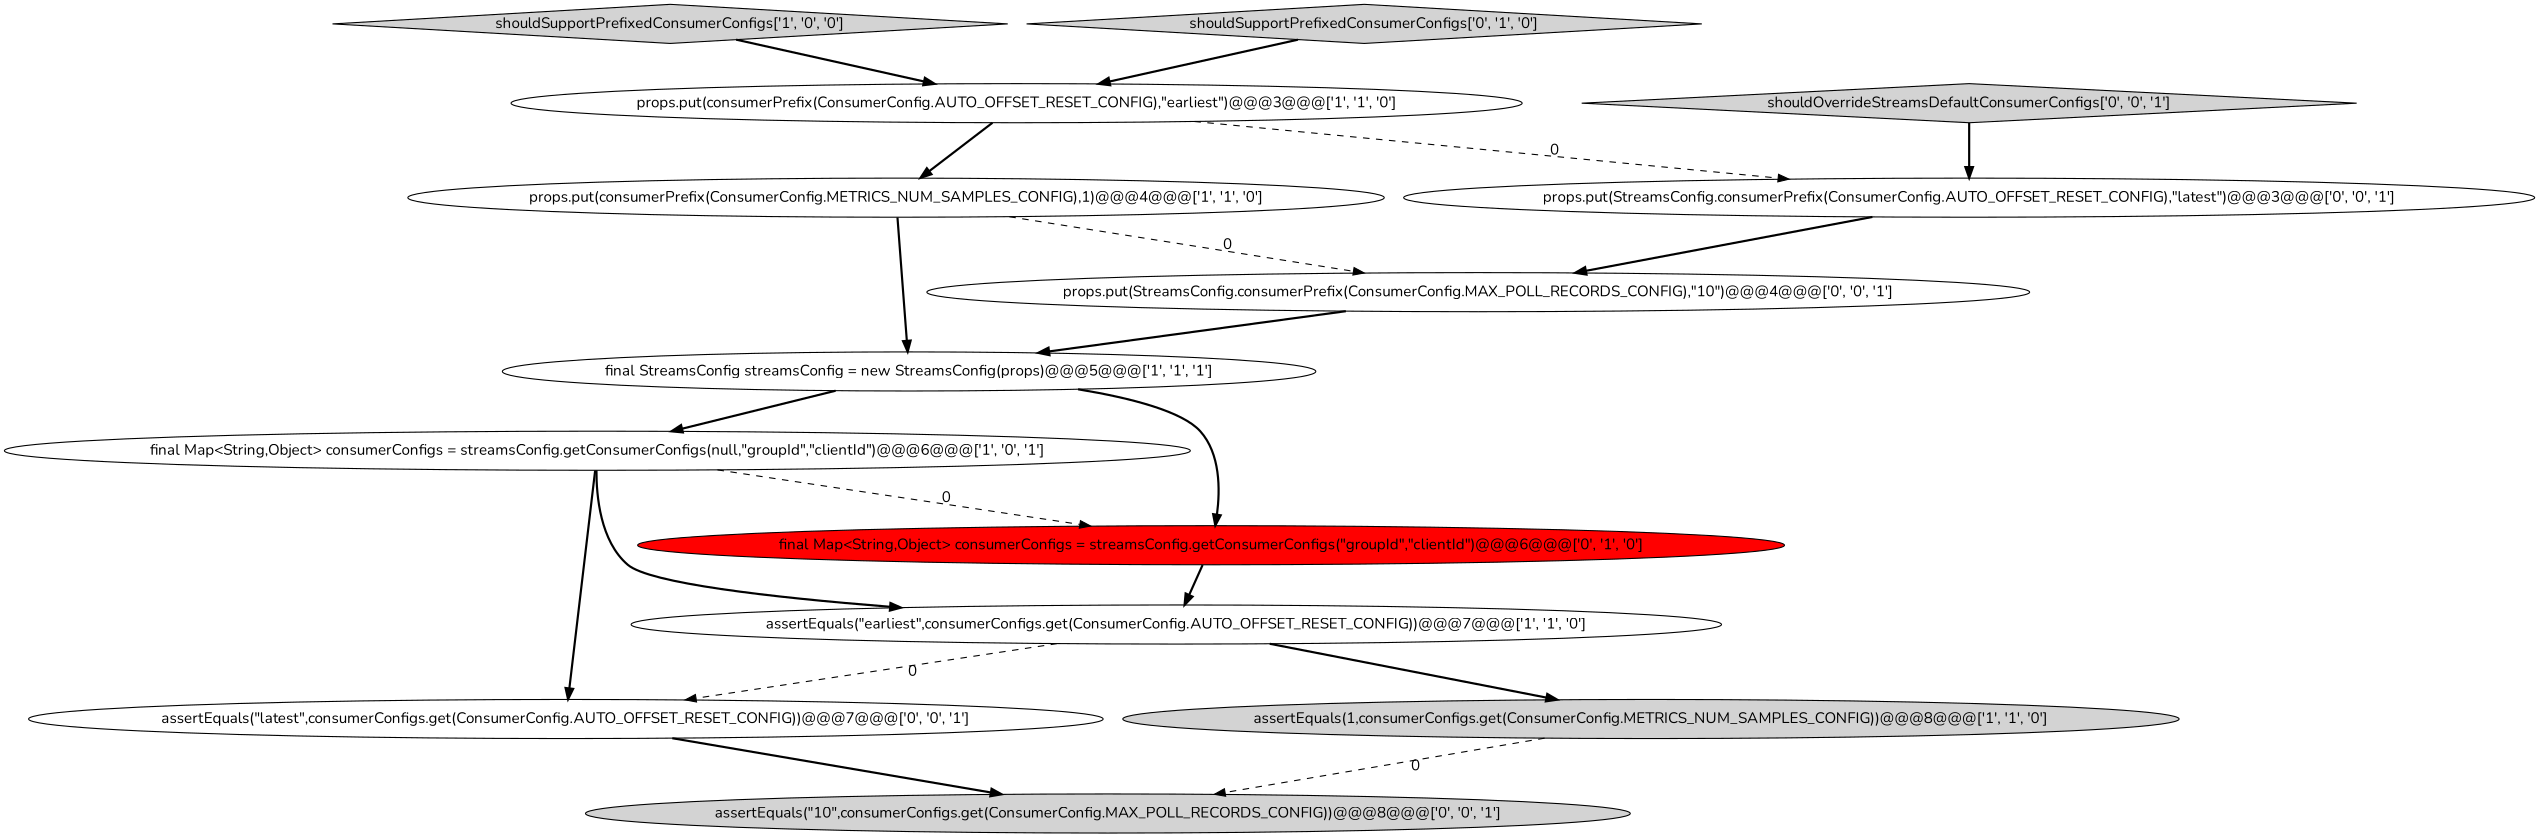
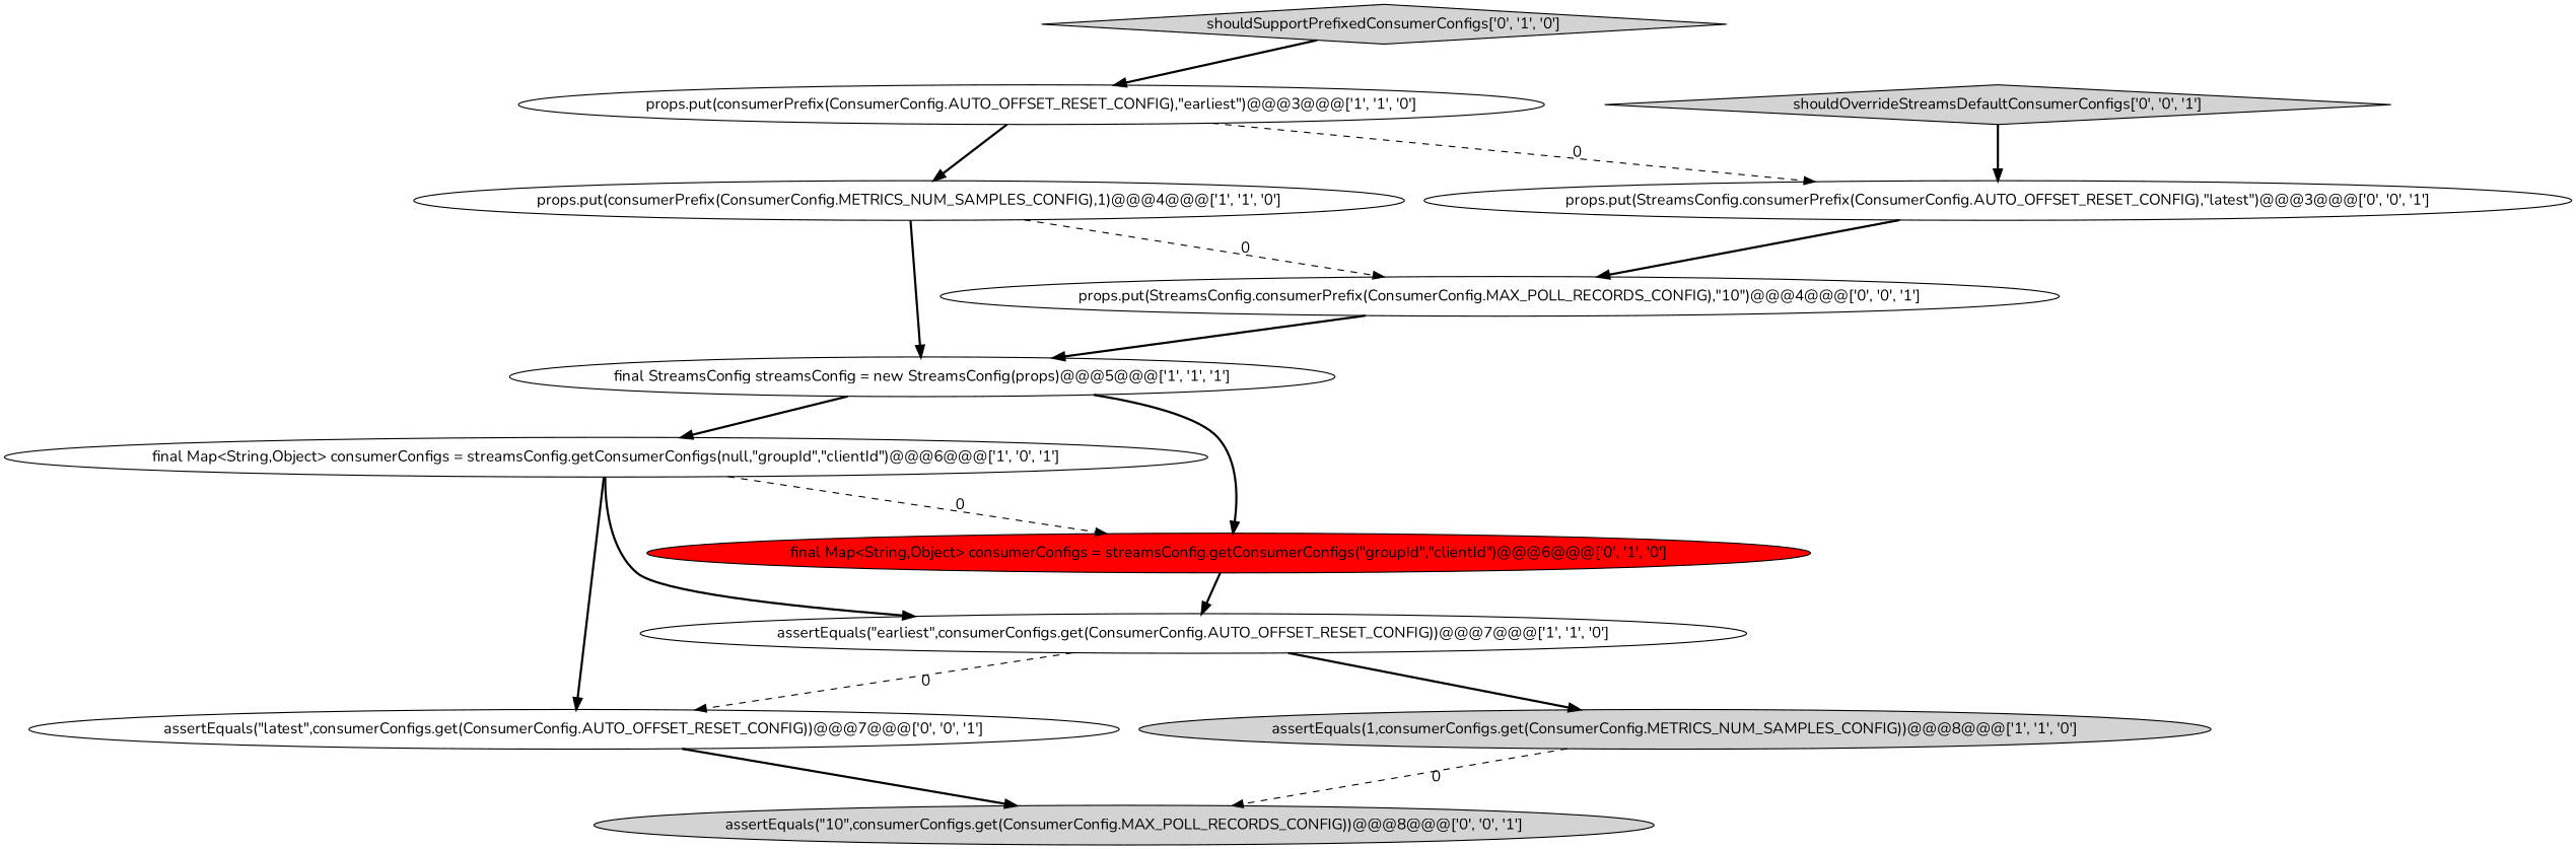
  digraph {
    fontname=Nunito
    node [fillcolor=white shape=ellipse style=filled fontname=Nunito]
    edge [style=bold fontname=Nunito]
    n1 [label="props.put(consumerPrefix(ConsumerConfig.AUTO_OFFSET_RESET_CONFIG),\"earliest\")@@@3@@@['1', '1', '0']"]
    n2 [label="props.put(StreamsConfig.consumerPrefix(ConsumerConfig.AUTO_OFFSET_RESET_CONFIG),\"latest\")@@@3@@@['0', '0', '1']"]
    n3 [label="props.put(consumerPrefix(ConsumerConfig.METRICS_NUM_SAMPLES_CONFIG),1)@@@4@@@['1', '1', '0']"]
-   n4 [fillcolor=lightgray label="shouldSupportPrefixedConsumerConfigs['1', '0', '0']" shape=diamond]
    n5 [fillcolor=lightgray label="shouldSupportPrefixedConsumerConfigs['0', '1', '0']" shape=diamond]
    n6 [fillcolor=lightgray label="shouldOverrideStreamsDefaultConsumerConfigs['0', '0', '1']" shape=diamond]
    n7 [label="final StreamsConfig streamsConfig = new StreamsConfig(props)@@@5@@@['1', '1', '1']"]
    n8 [label="final Map<String,Object> consumerConfigs = streamsConfig.getConsumerConfigs(null,\"groupId\",\"clientId\")@@@6@@@['1', '0', '1']"]
    n9 [fillcolor=red label="final Map<String,Object> consumerConfigs = streamsConfig.getConsumerConfigs(\"groupId\",\"clientId\")@@@6@@@['0', '1', '0']"]
    n10 [label="assertEquals(\"earliest\",consumerConfigs.get(ConsumerConfig.AUTO_OFFSET_RESET_CONFIG))@@@7@@@['1', '1', '0']"]
    n11 [label="assertEquals(\"latest\",consumerConfigs.get(ConsumerConfig.AUTO_OFFSET_RESET_CONFIG))@@@7@@@['0', '0', '1']"]
    n12 [fillcolor=lightgray label="assertEquals(\"10\",consumerConfigs.get(ConsumerConfig.MAX_POLL_RECORDS_CONFIG))@@@8@@@['0', '0', '1']"]
    n13 [fillcolor=lightgray label="assertEquals(1,consumerConfigs.get(ConsumerConfig.METRICS_NUM_SAMPLES_CONFIG))@@@8@@@['1', '1', '0']"]
    n14 [label="props.put(StreamsConfig.consumerPrefix(ConsumerConfig.MAX_POLL_RECORDS_CONFIG),\"10\")@@@4@@@['0', '0', '1']"]
    n1 -> n2 [label=0 style=dashed]
    n1 -> n3
    n2 -> n14
    n3 -> n7
    n3 -> n14 [label=0 style=dashed]
-   n4 -> n1
    n5 -> n1
    n6 -> n2
    n7 -> n8
    n7 -> n9
    n8 -> n9 [label=0 style=dashed]
    n8 -> n10
    n8 -> n11
    n9 -> n10
    n10 -> n11 [label=0 style=dashed]
    n10 -> n13
    n11 -> n12
    n13 -> n12 [label=0 style=dashed]
    n14 -> n7
  }
